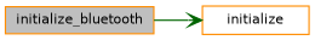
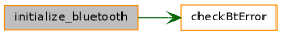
  digraph {
    rankdir=LR
    node [color=darkorange fontname=Helvetica fontsize=10 shape=record style=filled]
    n1 [fillcolor=grey75 fontcolor=black height=0.2 label=initialize_bluetooth width=0.4]
-   n2 [fillcolor=white height=0.2 label=initialize width=0.4]
+   n2 [fillcolor=white height=0.2 label=checkBtError width=0.4]
    n1 -> n2 [color=darkgreen fontname=Helvetica fontsize=10 labelfontname=Helvetica labelfontsize=10 style=solid arrowhead=vee]
  }
